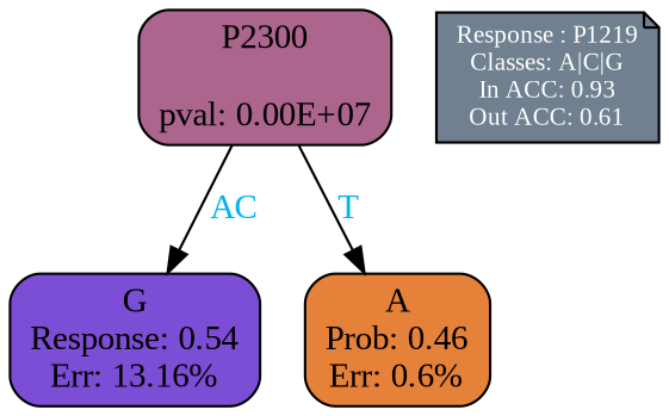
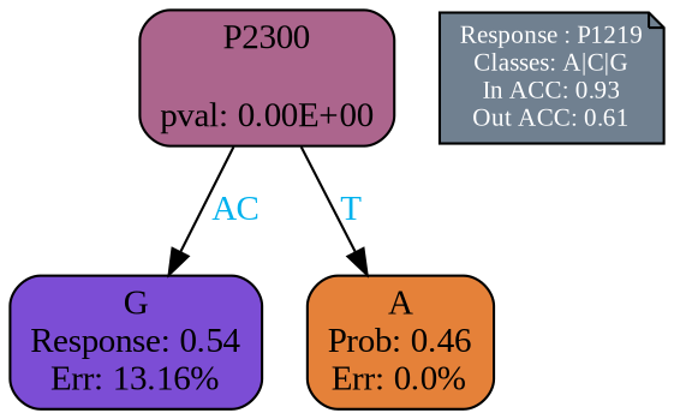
  digraph {
    fontname="Liberation Serif"
    ranksep=equally
    splines=polylines
    node [color=black fontname="Liberation Serif" shape=box style="filled, rounded"]
    edge [fontcolor=deepskyblue2 fontname="Liberation Serif"]
    n1 [fillcolor="#7c4dd5" label="G\nResponse: 0.54\nErr: 13.16%"]
-   n2 [fillcolor="#e58139" label="A\nProb: 0.46\nErr: 0.6%"]
+   n2 [fillcolor="#e58139" label="A\nProb: 0.46\nErr: 0.0%"]
    n3 [align=left fillcolor=slategray fontcolor=white fontsize=10 label="Response : P1219\nClasses: A|C|G\nIn ACC: 0.93\nOut ACC: 0.61\n" shape=note style=filled]
-   n4 [fillcolor="#ac658d" label="P2300\n\npval: 0.00E+07"]
+   n4 [fillcolor="#ac658d" label="P2300\n\npval: 0.00E+00"]
    subgraph sub_1 {
      rank=same
      n1
      n2
    }
    subgraph sub_2 {
      rank=same
      n3
      n4
    }
    n4 -> n1 [label=AC]
    n4 -> n2 [label=T]
  }
